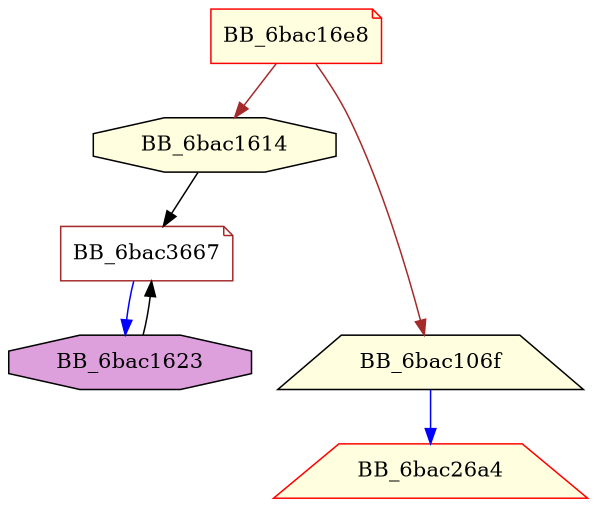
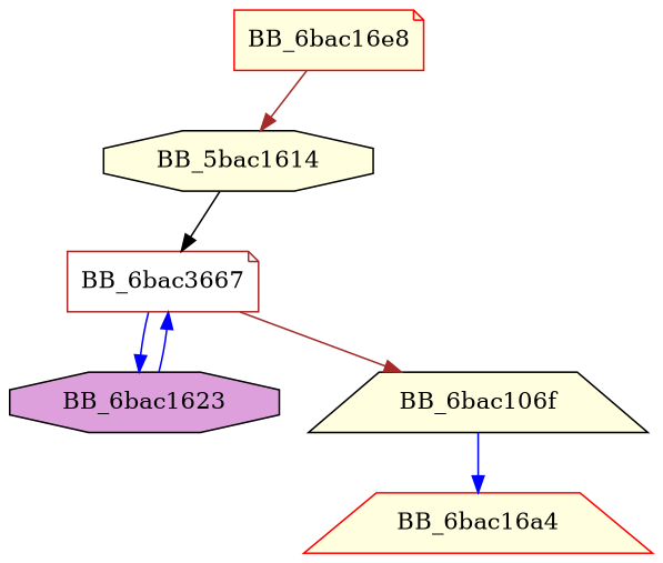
  digraph {
    node [color=black fillcolor=lightyellow shape=note style=filled]
    edge [color=brown]
    n1 [color=red label=BB_6bac16e8]
-   BB_6bac1614 [shape=octagon]
+   BB_6bac1614 [shape=octagon label=BB_5bac1614]
    n3 [color=brown fillcolor=white label=BB_6bac3667]
    BB_6bac1623 [fillcolor=plum shape=octagon]
    n5 [label=BB_6bac106f shape=trapezium]
-   BB_6bac16a4 [color=red shape=trapezium label=BB_6bac26a4]
+   BB_6bac16a4 [color=red shape=trapezium]
    n1 -> BB_6bac1614
    BB_6bac1614 -> n3 [color=black]
    n3 -> BB_6bac1623 [color=blue]
-   n1 -> n5
-   BB_6bac1623 -> n3 [color=black]
+   n3 -> n5
+   BB_6bac1623 -> n3 [color=blue]
    n5 -> BB_6bac16a4 [color=blue]
  }
